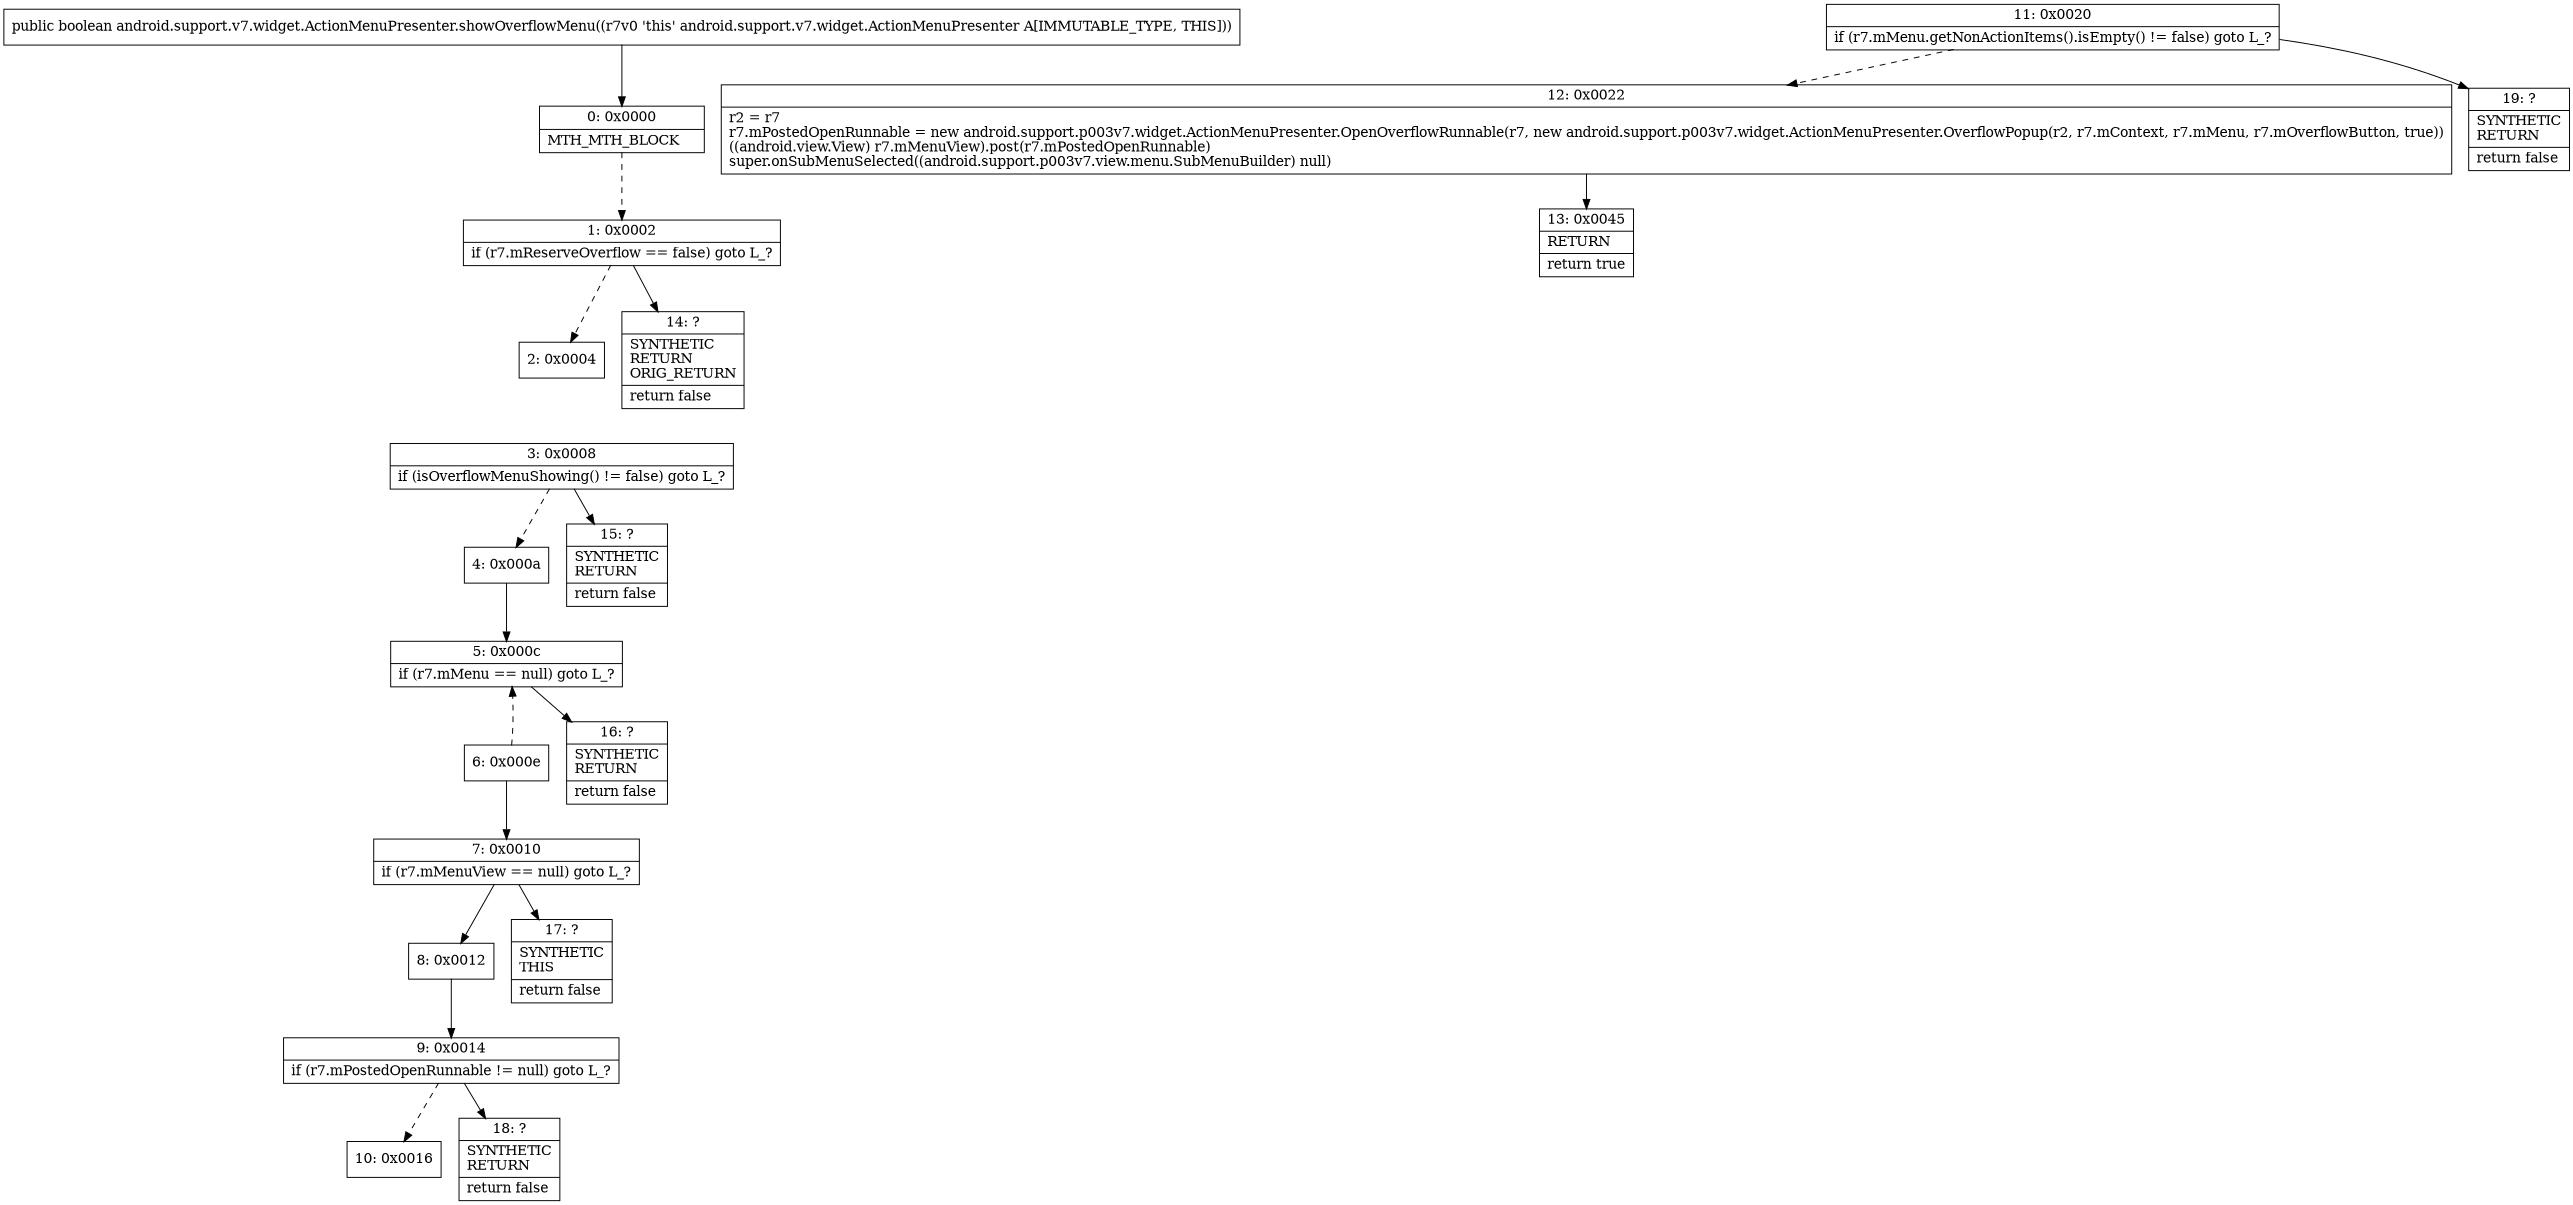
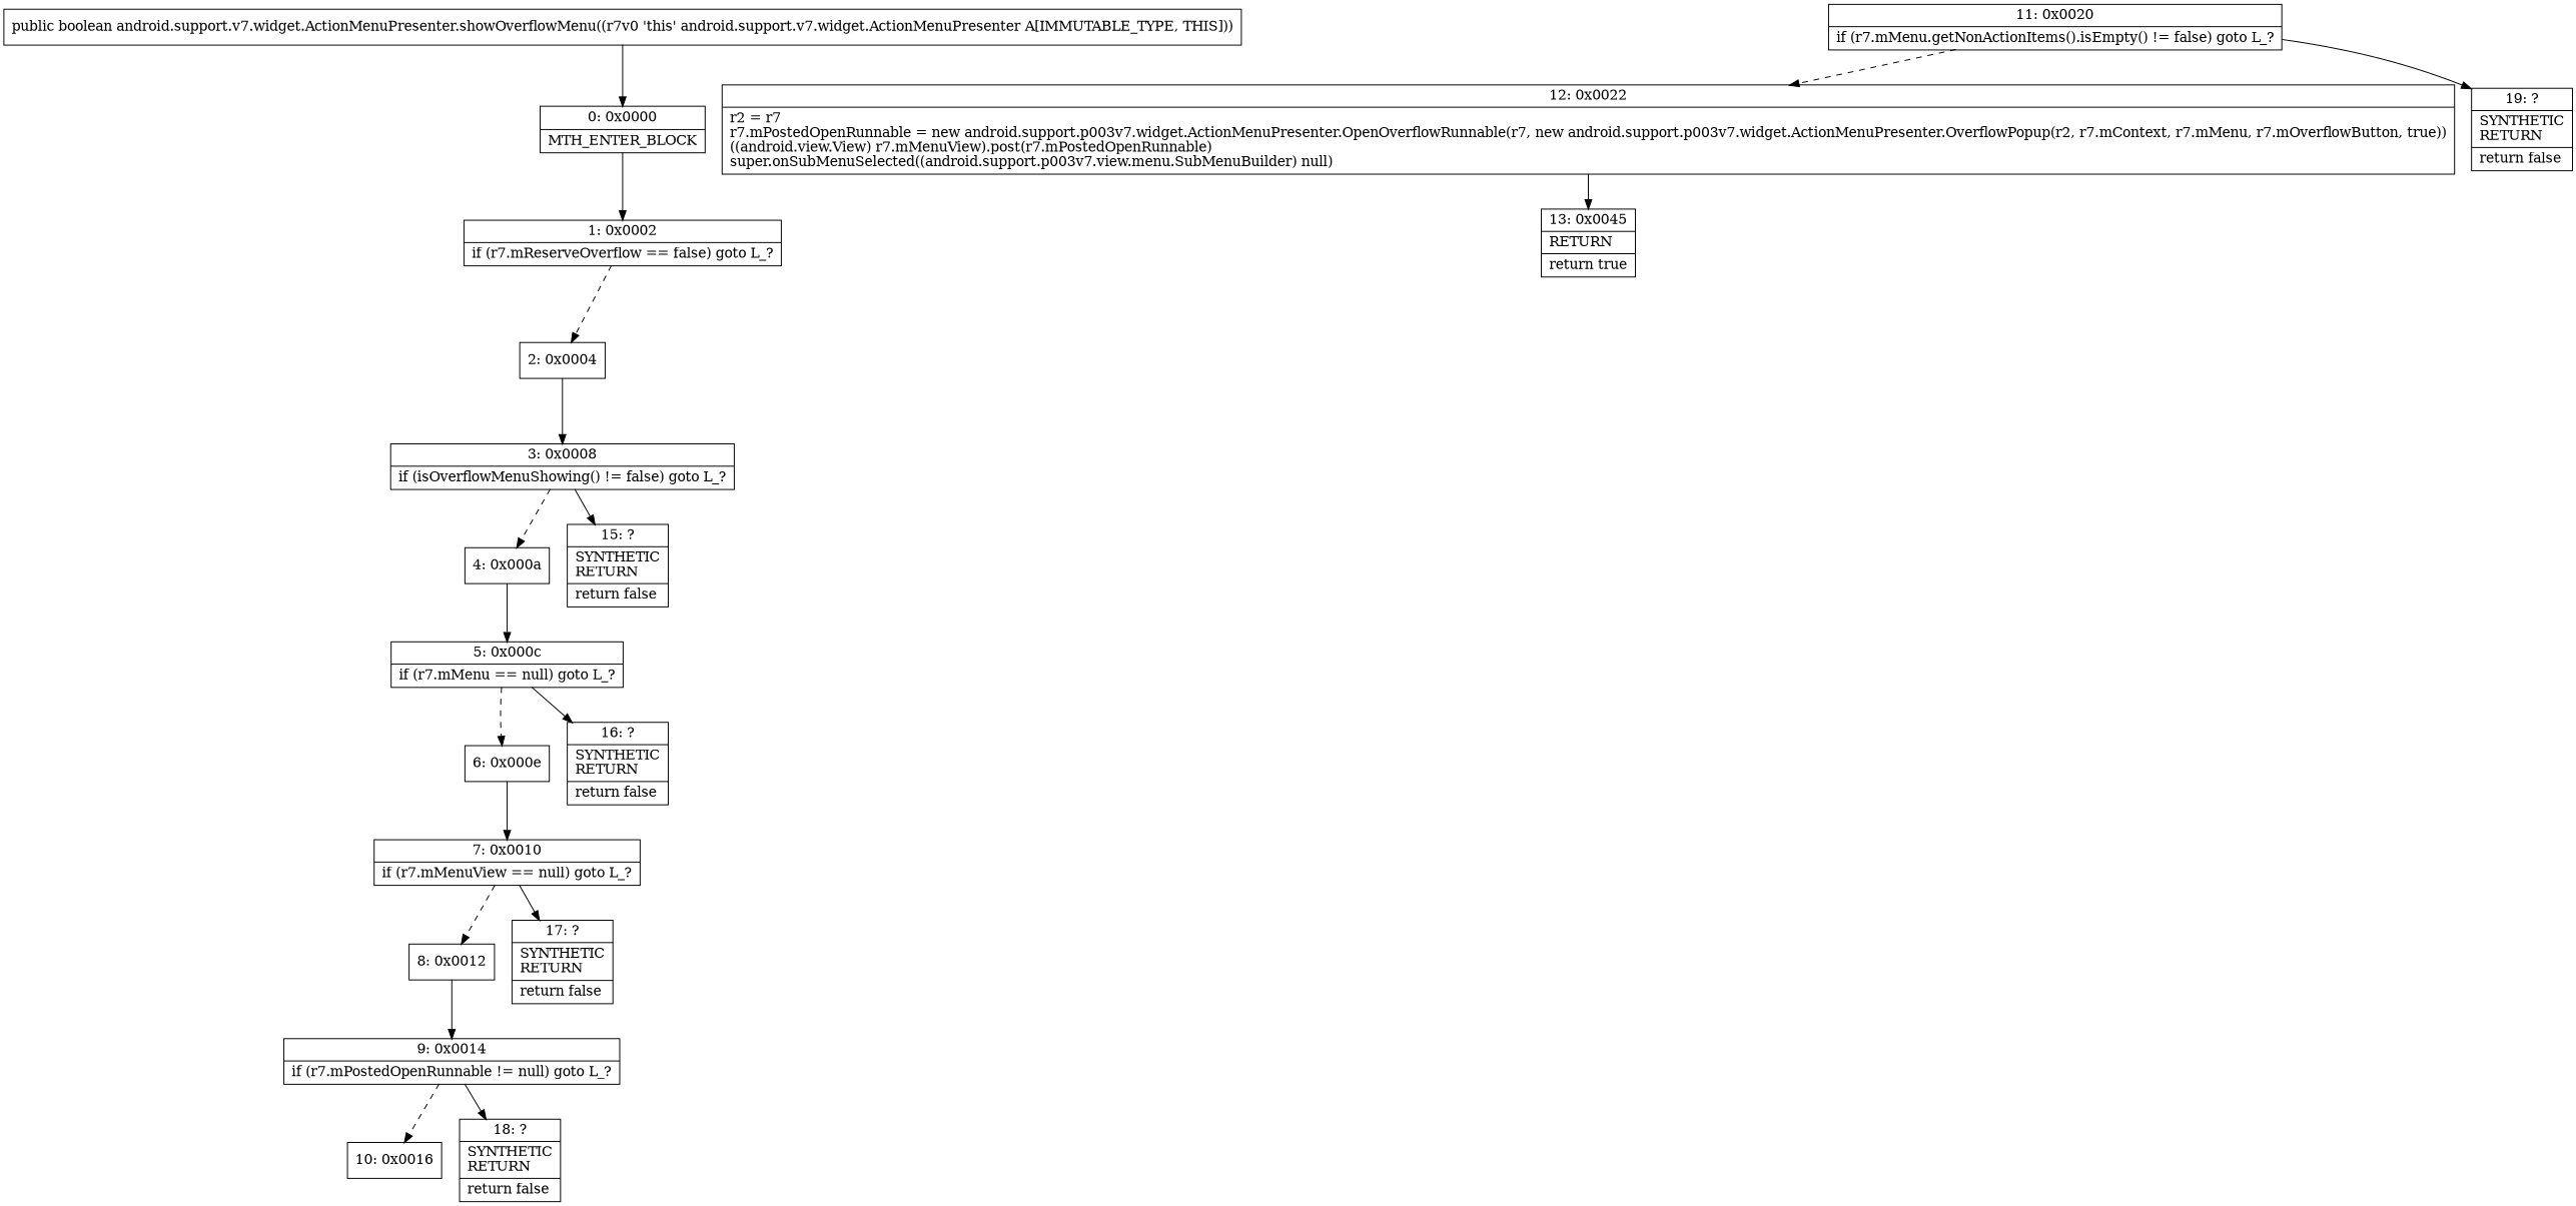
  digraph {
    node [shape=record]
-   n1 [label="{0\:\ 0x0000|MTH_MTH_BLOCK\l}"]
+   n1 [label="{0\:\ 0x0000|MTH_ENTER_BLOCK\l}"]
    n2 [label="{1\:\ 0x0002|if (r7.mReserveOverflow == false) goto L_?\l}"]
    n3 [label="{2\:\ 0x0004}"]
-   n4 [label="{14\:\ ?|SYNTHETIC\lRETURN\lORIG_RETURN\l|return false\l}"]
    n5 [label="{3\:\ 0x0008|if (isOverflowMenuShowing() != false) goto L_?\l}"]
    n6 [label="{4\:\ 0x000a}"]
    n7 [label="{15\:\ ?|SYNTHETIC\lRETURN\l|return false\l}"]
    n8 [label="{5\:\ 0x000c|if (r7.mMenu == null) goto L_?\l}"]
    n9 [label="{6\:\ 0x000e}"]
    n10 [label="{16\:\ ?|SYNTHETIC\lRETURN\l|return false\l}"]
    n11 [label="{7\:\ 0x0010|if (r7.mMenuView == null) goto L_?\l}"]
    n12 [label="{8\:\ 0x0012}"]
-   n13 [label="{17\:\ ?|SYNTHETIC\lTHIS\l|return false\l}"]
+   n13 [label="{17\:\ ?|SYNTHETIC\lRETURN\l|return false\l}"]
    n14 [label="{9\:\ 0x0014|if (r7.mPostedOpenRunnable != null) goto L_?\l}"]
    n15 [label="{10\:\ 0x0016}"]
    n16 [label="{18\:\ ?|SYNTHETIC\lRETURN\l|return false\l}"]
    n17 [label="{11\:\ 0x0020|if (r7.mMenu.getNonActionItems().isEmpty() != false) goto L_?\l}"]
    n18 [label="{12\:\ 0x0022|r2 = r7\lr7.mPostedOpenRunnable = new android.support.p003v7.widget.ActionMenuPresenter.OpenOverflowRunnable(r7, new android.support.p003v7.widget.ActionMenuPresenter.OverflowPopup(r2, r7.mContext, r7.mMenu, r7.mOverflowButton, true))\l((android.view.View) r7.mMenuView).post(r7.mPostedOpenRunnable)\lsuper.onSubMenuSelected((android.support.p003v7.view.menu.SubMenuBuilder) null)\l}"]
    n19 [label="{19\:\ ?|SYNTHETIC\lRETURN\l|return false\l}"]
    n20 [label="{13\:\ 0x0045|RETURN\l|return true\l}"]
    n21 [label="{public boolean android.support.v7.widget.ActionMenuPresenter.showOverflowMenu((r7v0 'this' android.support.v7.widget.ActionMenuPresenter A[IMMUTABLE_TYPE, THIS])) }"]
-   n1 -> n2 [style=dashed]
+   n1 -> n2
    n2 -> n3 [style=dashed]
-   n2 -> n4
+   n3 -> n5
    n5 -> n6 [style=dashed]
    n5 -> n7
    n6 -> n8
-   n9 -> n8 [style=dashed]
+   n8 -> n9 [style=dashed]
    n8 -> n10
    n9 -> n11
-   n11 -> n12 [style=solid]
+   n11 -> n12 [style=dashed]
    n11 -> n13
    n12 -> n14
    n14 -> n15 [style=dashed]
    n14 -> n16
    n17 -> n18 [style=dashed]
    n17 -> n19
    n18 -> n20
    n21 -> n1
  }
